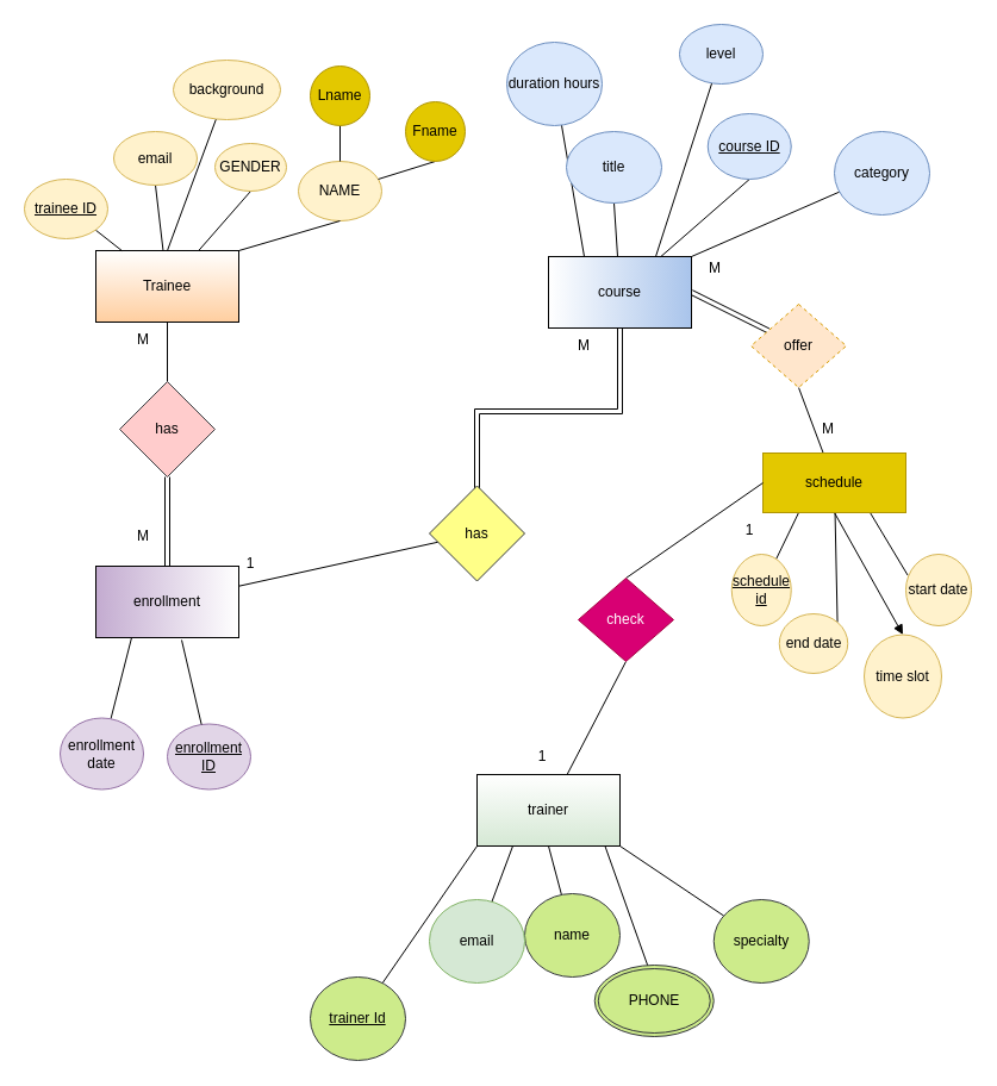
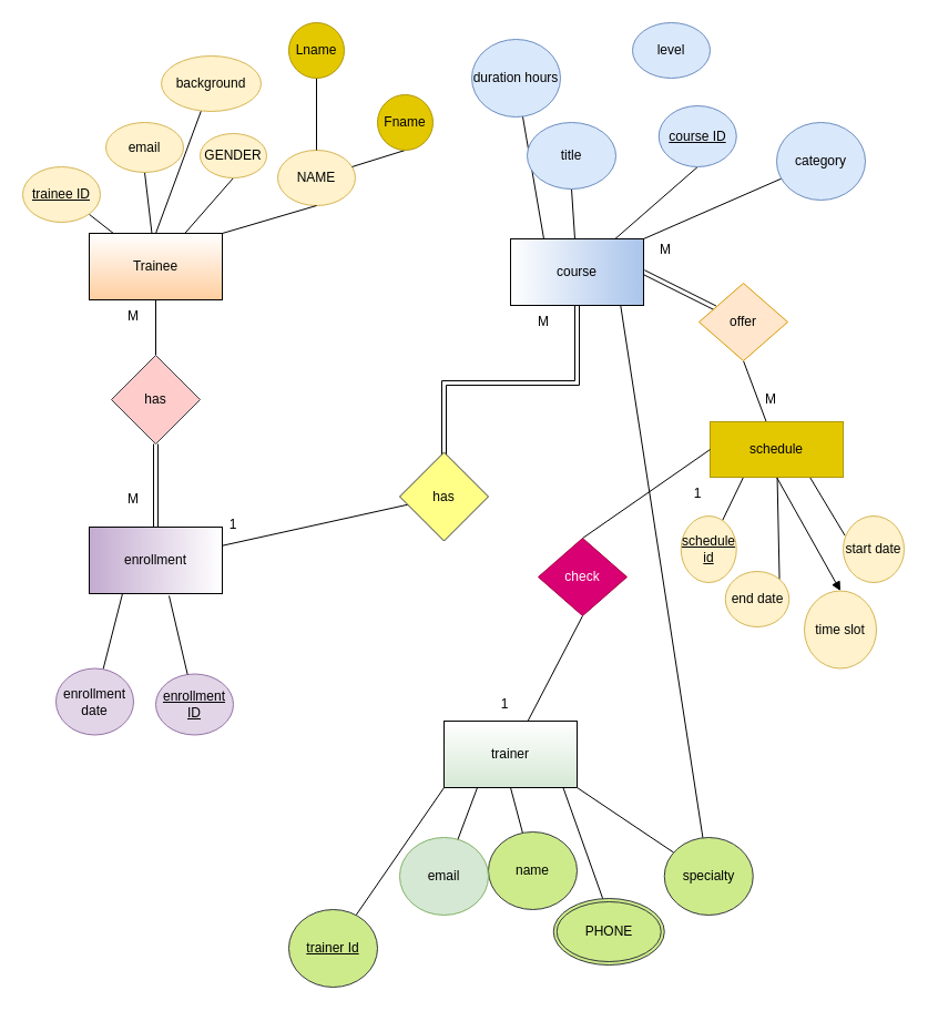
  <mxCell id="0" />
  <mxCell id="1" parent="0" />
  <mxCell id="2" style="edgeStyle=orthogonalEdgeStyle;rounded=0;orthogonalLoop=1;jettySize=auto;html=1;exitX=1;exitY=0;exitDx=0;exitDy=0;entryX=0.5;entryY=0;entryDx=0;entryDy=0;endArrow=none;startFill=0;shape=link;" parent="1" source="64" edge="1"><mxGeometry relative="1" as="geometry"><mxPoint x="520" y="280" as="sourcePoint" /><mxPoint x="400" y="412.5" as="targetPoint" /><Array as="points"><mxPoint x="520" y="345" /><mxPoint x="400" y="345" /></Array></mxGeometry></mxCell>
  <mxCell id="3" style="edgeStyle=none;rounded=0;orthogonalLoop=1;jettySize=auto;html=1;exitX=0.25;exitY=0;exitDx=0;exitDy=0;endArrow=none;startFill=0;" edge="1" parent="1" source="6" target="50"><mxGeometry relative="1" as="geometry"><mxPoint x="570" y="90" as="targetPoint" /></mxGeometry></mxCell>
- <mxCell id="4" style="edgeStyle=none;rounded=0;orthogonalLoop=1;jettySize=auto;html=1;exitX=0.75;exitY=0;exitDx=0;exitDy=0;endArrow=none;startFill=0;" edge="1" parent="1" source="6" target="51"><mxGeometry relative="1" as="geometry"><mxPoint x="710" y="80" as="targetPoint" /></mxGeometry></mxCell>
+ <mxCell id="4" style="edgeStyle=none;rounded=0;orthogonalLoop=1;jettySize=auto;html=1;exitX=0.75;exitY=0;exitDx=0;exitDy=0;endArrow=none;startFill=0;" edge="1" parent="1" source="6" target="35"><mxGeometry relative="1" as="geometry"><mxPoint x="710" y="80" as="targetPoint" /></mxGeometry></mxCell>
  <mxCell id="5" style="edgeStyle=none;rounded=0;orthogonalLoop=1;jettySize=auto;html=1;exitX=1;exitY=0.5;exitDx=0;exitDy=0;endArrow=none;startFill=0;shape=link;" edge="1" parent="1" source="6" target="54"><mxGeometry relative="1" as="geometry"><mxPoint x="660" y="340" as="targetPoint" /><mxPoint x="570" y="240" as="sourcePoint" /><Array as="points" /></mxGeometry></mxCell>
  <mxCell id="6" value="course" style="rounded=0;whiteSpace=wrap;html=1;gradientColor=#A9C4EB;gradientDirection=east;" parent="1" vertex="1"><mxGeometry x="460" y="215" width="120" height="60" as="geometry" /></mxCell>
  <mxCell id="7" style="edgeStyle=none;rounded=0;orthogonalLoop=1;jettySize=auto;html=1;exitX=0.5;exitY=0;exitDx=0;exitDy=0;endArrow=none;startFill=0;" edge="1" parent="1" source="8" target="49"><mxGeometry relative="1" as="geometry"><mxPoint x="190" y="90" as="targetPoint" /></mxGeometry></mxCell>
  <mxCell id="8" value="Trainee" style="rounded=0;whiteSpace=wrap;html=1;gradientColor=#FFCE9F;" parent="1" vertex="1"><mxGeometry x="80" y="210" width="120" height="60" as="geometry" /></mxCell>
  <mxCell id="9" value="enrollment" style="rounded=0;whiteSpace=wrap;html=1;gradientColor=#C3ABD0;gradientDirection=west;" parent="1" vertex="1"><mxGeometry x="80" y="475" width="120" height="60" as="geometry" /></mxCell>
  <mxCell id="10" style="rounded=0;orthogonalLoop=1;jettySize=auto;html=1;exitX=1;exitY=1;exitDx=0;exitDy=0;endArrow=none;startFill=0;curved=0;" parent="1" source="14" target="35" edge="1"><mxGeometry relative="1" as="geometry" /></mxCell>
  <mxCell id="11" style="rounded=0;orthogonalLoop=1;jettySize=auto;html=1;exitX=0.5;exitY=1;exitDx=0;exitDy=0;endArrow=none;startFill=0;" parent="1" source="14" target="37" edge="1"><mxGeometry relative="1" as="geometry" /></mxCell>
  <mxCell id="12" style="edgeStyle=none;rounded=0;orthogonalLoop=1;jettySize=auto;html=1;exitX=0;exitY=1;exitDx=0;exitDy=0;endArrow=none;startFill=0;" parent="1" source="14" target="36" edge="1"><mxGeometry relative="1" as="geometry" /></mxCell>
  <mxCell id="13" style="edgeStyle=none;rounded=0;orthogonalLoop=1;jettySize=auto;html=1;exitX=0.25;exitY=1;exitDx=0;exitDy=0;endArrow=none;startFill=0;" edge="1" parent="1" source="14" target="52"><mxGeometry relative="1" as="geometry"><mxPoint x="90" y="760" as="targetPoint" /></mxGeometry></mxCell>
  <mxCell id="14" value="trainer" style="rounded=0;whiteSpace=wrap;html=1;shadow=0;glass=0;fillStyle=auto;fillColor=default;gradientColor=#D5E8D4;" parent="1" vertex="1"><mxGeometry x="400" y="650" width="120" height="60" as="geometry" /></mxCell>
  <mxCell id="15" style="edgeStyle=none;rounded=0;orthogonalLoop=1;jettySize=auto;html=1;endArrow=none;startFill=0;" parent="1" source="16" target="9" edge="1"><mxGeometry relative="1" as="geometry"><mxPoint x="250" y="475" as="sourcePoint" /></mxGeometry></mxCell>
  <mxCell id="16" value="has" style="rhombus;whiteSpace=wrap;html=1;fillColor=#ffff88;strokeColor=#36393d;" parent="1" vertex="1"><mxGeometry x="360" y="407.5" width="80" height="80" as="geometry" /></mxCell>
  <mxCell id="17" style="edgeStyle=none;rounded=0;orthogonalLoop=1;jettySize=auto;html=1;entryX=1;entryY=0;entryDx=0;entryDy=0;endArrow=none;startFill=0;" parent="1" source="18" target="6" edge="1"><mxGeometry relative="1" as="geometry" /></mxCell>
  <mxCell id="18" value="category" style="ellipse;whiteSpace=wrap;html=1;shadow=0;fillColor=#dae8fc;strokeColor=#6c8ebf;" parent="1" vertex="1"><mxGeometry x="700" y="110" width="80" height="70" as="geometry" /></mxCell>
  <mxCell id="19" style="edgeStyle=none;rounded=0;orthogonalLoop=1;jettySize=auto;html=1;exitX=0.5;exitY=1;exitDx=0;exitDy=0;endArrow=none;startFill=0;" parent="1" source="20" target="6" edge="1"><mxGeometry relative="1" as="geometry" /></mxCell>
  <mxCell id="20" value="title" style="ellipse;whiteSpace=wrap;html=1;fillColor=#dae8fc;strokeColor=#6c8ebf;" parent="1" vertex="1"><mxGeometry x="475" y="110" width="80" height="60" as="geometry" /></mxCell>
  <mxCell id="21" style="rounded=0;orthogonalLoop=1;jettySize=auto;html=1;exitX=0.5;exitY=1;exitDx=0;exitDy=0;endArrow=none;startFill=0;" parent="1" source="22" target="6" edge="1"><mxGeometry relative="1" as="geometry" /></mxCell>
  <mxCell id="22" value="course ID" style="ellipse;whiteSpace=wrap;html=1;fontStyle=4;fillColor=#dae8fc;strokeColor=#6c8ebf;" parent="1" vertex="1"><mxGeometry x="593.75" y="95" width="70" height="55" as="geometry" /></mxCell>
  <mxCell id="23" style="rounded=0;orthogonalLoop=1;jettySize=auto;html=1;exitX=1;exitY=1;exitDx=0;exitDy=0;endArrow=none;startFill=0;" parent="1" source="24" target="8" edge="1"><mxGeometry relative="1" as="geometry" /></mxCell>
  <mxCell id="24" value="trainee ID" style="ellipse;whiteSpace=wrap;html=1;fontStyle=4;fillColor=#fff2cc;strokeColor=#d6b656;" parent="1" vertex="1"><mxGeometry x="20" y="150" width="70" height="50" as="geometry" /></mxCell>
  <mxCell id="25" style="rounded=0;orthogonalLoop=1;jettySize=auto;html=1;exitX=0.5;exitY=1;exitDx=0;exitDy=0;endArrow=none;startFill=0;" parent="1" source="26" target="8" edge="1"><mxGeometry relative="1" as="geometry" /></mxCell>
  <mxCell id="26" value="email" style="ellipse;whiteSpace=wrap;html=1;fillColor=#fff2cc;strokeColor=#d6b656;" parent="1" vertex="1"><mxGeometry x="95" y="110" width="70" height="45" as="geometry" /></mxCell>
  <mxCell id="27" style="rounded=0;orthogonalLoop=1;jettySize=auto;html=1;exitX=0.5;exitY=1;exitDx=0;exitDy=0;endArrow=none;startFill=0;" parent="1" source="28" target="8" edge="1"><mxGeometry relative="1" as="geometry" /></mxCell>
  <mxCell id="28" value="GENDER" style="ellipse;whiteSpace=wrap;html=1;fillColor=#fff2cc;strokeColor=#d6b656;" parent="1" vertex="1"><mxGeometry x="180" y="120" width="60" height="40" as="geometry" /></mxCell>
  <mxCell id="29" value="NAME" style="ellipse;whiteSpace=wrap;html=1;fillColor=#fff2cc;strokeColor=#d6b656;" parent="1" vertex="1"><mxGeometry x="250" y="135" width="70" height="50" as="geometry" /></mxCell>
  <mxCell id="30" style="edgeStyle=none;rounded=0;orthogonalLoop=1;jettySize=auto;html=1;exitX=0.5;exitY=1;exitDx=0;exitDy=0;endArrow=none;startFill=0;" parent="1" source="31" target="29" edge="1"><mxGeometry relative="1" as="geometry" /></mxCell>
- <mxCell id="31" value="Lname" style="ellipse;whiteSpace=wrap;html=1;fillColor=#e3c800;fontColor=#000000;strokeColor=#B09500;" parent="1" vertex="1"><mxGeometry x="260" y="55" width="50" height="50" as="geometry" /></mxCell>
+ <mxCell id="31" value="Lname" style="ellipse;whiteSpace=wrap;html=1;fillColor=#e3c800;fontColor=#000000;strokeColor=#B09500;" parent="1" vertex="1"><mxGeometry x="260" y="20" width="50" height="50" as="geometry" /></mxCell>
  <mxCell id="32" style="rounded=0;orthogonalLoop=1;jettySize=auto;html=1;exitX=0.5;exitY=1;exitDx=0;exitDy=0;endArrow=none;startFill=0;" parent="1" source="33" target="29" edge="1"><mxGeometry relative="1" as="geometry" /></mxCell>
  <mxCell id="33" value="Fname" style="ellipse;whiteSpace=wrap;html=1;fillColor=#e3c800;fontColor=#000000;strokeColor=#B09500;" parent="1" vertex="1"><mxGeometry x="340" y="85" width="50" height="50" as="geometry" /></mxCell>
  <mxCell id="34" style="rounded=0;orthogonalLoop=1;jettySize=auto;html=1;exitX=0.5;exitY=1;exitDx=0;exitDy=0;entryX=1;entryY=0;entryDx=0;entryDy=0;endArrow=none;startFill=0;" parent="1" source="29" target="8" edge="1"><mxGeometry relative="1" as="geometry" /></mxCell>
  <mxCell id="35" value="specialty" style="ellipse;whiteSpace=wrap;html=1;fillColor=#cdeb8b;strokeColor=#36393d;" parent="1" vertex="1"><mxGeometry x="598.75" y="755" width="80" height="70" as="geometry" /></mxCell>
  <mxCell id="36" value="trainer Id" style="ellipse;whiteSpace=wrap;html=1;fontStyle=4;fillColor=#cdeb8b;strokeColor=#36393d;" parent="1" vertex="1"><mxGeometry x="260" y="820" width="80" height="70" as="geometry" /></mxCell>
  <mxCell id="37" value="name" style="ellipse;whiteSpace=wrap;html=1;fillColor=#cdeb8b;strokeColor=#36393d;" parent="1" vertex="1"><mxGeometry x="440" y="750" width="80" height="70" as="geometry" /></mxCell>
  <mxCell id="38" value="enrollment ID" style="ellipse;whiteSpace=wrap;html=1;fontStyle=4;fillColor=#e1d5e7;strokeColor=#9673a6;" parent="1" vertex="1"><mxGeometry x="140" y="607.5" width="70" height="55" as="geometry" /></mxCell>
  <mxCell id="39" style="edgeStyle=none;rounded=0;orthogonalLoop=1;jettySize=auto;html=1;entryX=0.25;entryY=1;entryDx=0;entryDy=0;endArrow=none;startFill=0;" parent="1" source="40" target="9" edge="1"><mxGeometry relative="1" as="geometry"><Array as="points" /></mxGeometry></mxCell>
  <mxCell id="40" value="enrollment date" style="ellipse;whiteSpace=wrap;html=1;fillColor=#e1d5e7;strokeColor=#9673a6;" parent="1" vertex="1"><mxGeometry x="50" y="602.5" width="70" height="60" as="geometry" /></mxCell>
  <mxCell id="41" style="edgeStyle=none;rounded=0;orthogonalLoop=1;jettySize=auto;html=1;entryX=0.6;entryY=1.033;entryDx=0;entryDy=0;entryPerimeter=0;endArrow=none;startFill=0;" parent="1" source="38" target="9" edge="1"><mxGeometry relative="1" as="geometry" /></mxCell>
  <mxCell id="42" style="edgeStyle=none;rounded=0;orthogonalLoop=1;jettySize=auto;html=1;endArrow=none;startFill=0;" parent="1" source="44" target="8" edge="1"><mxGeometry relative="1" as="geometry" /></mxCell>
  <mxCell id="43" style="edgeStyle=none;rounded=0;orthogonalLoop=1;jettySize=auto;html=1;exitX=0.5;exitY=1;exitDx=0;exitDy=0;endArrow=none;startFill=0;shape=link;" edge="1" parent="1" source="44" target="9"><mxGeometry relative="1" as="geometry" /></mxCell>
  <mxCell id="44" value="has" style="rhombus;whiteSpace=wrap;html=1;fillColor=#ffcccc;strokeColor=#36393d;" parent="1" vertex="1"><mxGeometry x="100" y="320" width="80" height="80" as="geometry" /></mxCell>
  <mxCell id="45" value="M" style="text;html=1;align=center;verticalAlign=middle;whiteSpace=wrap;rounded=0;" parent="1" vertex="1"><mxGeometry x="570" y="210" width="60" height="30" as="geometry" /></mxCell>
  <mxCell id="46" value="M" style="text;html=1;align=center;verticalAlign=middle;whiteSpace=wrap;rounded=0;" parent="1" vertex="1"><mxGeometry x="665" y="345" width="60" height="30" as="geometry" /></mxCell>
  <mxCell id="47" value="1" style="text;html=1;align=center;verticalAlign=middle;whiteSpace=wrap;rounded=0;" parent="1" vertex="1"><mxGeometry x="180" y="460" width="60" height="25" as="geometry" /></mxCell>
  <mxCell id="48" value="M" style="text;html=1;align=center;verticalAlign=middle;whiteSpace=wrap;rounded=0;" parent="1" vertex="1"><mxGeometry x="90" y="270" width="60" height="30" as="geometry" /></mxCell>
  <mxCell id="49" value="background" style="ellipse;whiteSpace=wrap;html=1;fillColor=#fff2cc;strokeColor=#d6b656;" vertex="1" parent="1"><mxGeometry x="145" y="50" width="90" height="50" as="geometry" /></mxCell>
  <mxCell id="50" value="duration hours" style="ellipse;whiteSpace=wrap;html=1;fillColor=#dae8fc;strokeColor=#6c8ebf;" vertex="1" parent="1"><mxGeometry x="425" y="35" width="80" height="70" as="geometry" /></mxCell>
  <mxCell id="51" value="level" style="ellipse;whiteSpace=wrap;html=1;fillColor=#dae8fc;strokeColor=#6c8ebf;" vertex="1" parent="1"><mxGeometry x="570" y="20" width="70" height="50" as="geometry" /></mxCell>
  <mxCell id="52" value="email" style="ellipse;whiteSpace=wrap;html=1;fillColor=#d5e8d4;strokeColor=#82b366;" vertex="1" parent="1"><mxGeometry x="360" y="755" width="80" height="70" as="geometry" /></mxCell>
  <mxCell id="53" style="edgeStyle=none;rounded=0;orthogonalLoop=1;jettySize=auto;html=1;exitX=0.5;exitY=1;exitDx=0;exitDy=0;endArrow=none;startFill=0;" edge="1" parent="1" source="54" target="59"><mxGeometry relative="1" as="geometry"><mxPoint x="650" y="420" as="targetPoint" /></mxGeometry></mxCell>
- <mxCell id="54" value="offer" style="rhombus;whiteSpace=wrap;html=1;fillColor=#ffe6cc;strokeColor=#d79b00;dashed=1;" vertex="1" parent="1"><mxGeometry x="630" y="255" width="80" height="70" as="geometry" /></mxCell>
+ <mxCell id="54" value="offer" style="rhombus;whiteSpace=wrap;html=1;fillColor=#ffe6cc;strokeColor=#d79b00;" vertex="1" parent="1"><mxGeometry x="630" y="255" width="80" height="70" as="geometry" /></mxCell>
  <mxCell id="55" style="edgeStyle=none;rounded=0;orthogonalLoop=1;jettySize=auto;html=1;endArrow=none;startFill=0;entryX=0.03;entryY=0.295;entryDx=0;entryDy=0;entryPerimeter=0;" edge="1" parent="1" target="61"><mxGeometry relative="1" as="geometry"><mxPoint x="750" y="490" as="targetPoint" /><mxPoint x="730" y="430" as="sourcePoint" /></mxGeometry></mxCell>
  <mxCell id="56" style="rounded=0;orthogonalLoop=1;jettySize=auto;html=1;endArrow=none;startFill=0;entryX=1;entryY=0;entryDx=0;entryDy=0;" edge="1" parent="1" source="59" target="62"><mxGeometry relative="1" as="geometry"><mxPoint x="640" y="480" as="targetPoint" /></mxGeometry></mxCell>
  <mxCell id="57" style="edgeStyle=none;rounded=0;orthogonalLoop=1;jettySize=auto;html=1;exitX=0.25;exitY=1;exitDx=0;exitDy=0;endArrow=none;startFill=0;" edge="1" parent="1" source="59" target="60"><mxGeometry relative="1" as="geometry"><mxPoint x="630" y="500" as="targetPoint" /></mxGeometry></mxCell>
  <mxCell id="58" style="edgeStyle=none;rounded=0;orthogonalLoop=1;jettySize=auto;html=1;exitX=0.5;exitY=1;exitDx=0;exitDy=0;entryX=0.5;entryY=0;entryDx=0;entryDy=0;endArrow=block;startFill=0;" edge="1" parent="1" source="59" target="63"><mxGeometry relative="1" as="geometry" /></mxCell>
  <mxCell id="59" value="schedule" style="rounded=0;whiteSpace=wrap;html=1;fillColor=#e3c800;strokeColor=#B09500;fontColor=#000000;" vertex="1" parent="1"><mxGeometry x="640" y="380" width="120" height="50" as="geometry" /></mxCell>
  <mxCell id="60" value="&lt;u&gt;schedule id&lt;/u&gt;" style="ellipse;whiteSpace=wrap;html=1;fillColor=#fff2cc;strokeColor=#d6b656;" vertex="1" parent="1"><mxGeometry x="613.75" y="465" width="50" height="60" as="geometry" /></mxCell>
  <mxCell id="61" value="start date" style="ellipse;whiteSpace=wrap;html=1;fillColor=#fff2cc;strokeColor=#d6b656;" vertex="1" parent="1"><mxGeometry x="760" y="465" width="55" height="60" as="geometry" /></mxCell>
  <mxCell id="62" value="end date" style="ellipse;whiteSpace=wrap;html=1;fillColor=#fff2cc;strokeColor=#d6b656;" vertex="1" parent="1"><mxGeometry x="653.75" y="515" width="57.5" height="50" as="geometry" /></mxCell>
  <mxCell id="63" value="time slot" style="ellipse;whiteSpace=wrap;html=1;fillColor=#fff2cc;strokeColor=#d6b656;" vertex="1" parent="1"><mxGeometry x="725" y="532.5" width="65" height="70" as="geometry" /></mxCell>
  <mxCell id="64" value="M" style="text;html=1;align=center;verticalAlign=middle;whiteSpace=wrap;rounded=0;" vertex="1" parent="1"><mxGeometry x="460" y="275" width="60" height="30" as="geometry" /></mxCell>
  <mxCell id="65" style="edgeStyle=none;rounded=0;orthogonalLoop=1;jettySize=auto;html=1;endArrow=none;startFill=0;exitX=1;exitY=0.5;exitDx=0;exitDy=0;" edge="1" parent="1" source="67" target="14"><mxGeometry relative="1" as="geometry" /></mxCell>
  <mxCell id="66" style="edgeStyle=none;rounded=0;orthogonalLoop=1;jettySize=auto;html=1;exitX=0;exitY=0.5;exitDx=0;exitDy=0;entryX=0;entryY=0.5;entryDx=0;entryDy=0;endArrow=none;startFill=0;" edge="1" parent="1" source="67" target="59"><mxGeometry relative="1" as="geometry" /></mxCell>
  <mxCell id="67" value="check" style="rhombus;whiteSpace=wrap;html=1;fillColor=#d80073;strokeColor=#A50040;fontColor=#ffffff;rotation=0;direction=south;" vertex="1" parent="1"><mxGeometry x="485" y="485" width="80" height="70" as="geometry" /></mxCell>
  <mxCell id="68" style="edgeStyle=none;rounded=0;orthogonalLoop=1;jettySize=auto;html=1;exitX=1;exitY=1;exitDx=0;exitDy=0;" edge="1" parent="1" source="35" target="35"><mxGeometry relative="1" as="geometry" /></mxCell>
  <mxCell id="69" value="M" style="text;html=1;align=center;verticalAlign=middle;whiteSpace=wrap;rounded=0;" vertex="1" parent="1"><mxGeometry x="90" y="435" width="60" height="30" as="geometry" /></mxCell>
  <mxCell id="70" value="1" style="text;html=1;align=center;verticalAlign=middle;whiteSpace=wrap;rounded=0;" vertex="1" parent="1"><mxGeometry x="598.75" y="430" width="60" height="30" as="geometry" /></mxCell>
  <mxCell id="71" value="1" style="text;html=1;align=center;verticalAlign=middle;whiteSpace=wrap;rounded=0;" vertex="1" parent="1"><mxGeometry x="425" y="620" width="60" height="30" as="geometry" /></mxCell>
  <mxCell id="72" style="edgeStyle=none;rounded=0;orthogonalLoop=1;jettySize=auto;html=1;entryX=0.896;entryY=1.003;entryDx=0;entryDy=0;entryPerimeter=0;endArrow=none;startFill=0;" edge="1" parent="1" target="14"><mxGeometry relative="1" as="geometry"><mxPoint x="543.471" y="811.007" as="sourcePoint" /></mxGeometry></mxCell>
  <mxCell id="73" value="PHONE" style="ellipse;shape=doubleEllipse;margin=3;whiteSpace=wrap;html=1;align=center;fillColor=#cdeb8b;strokeColor=#36393d;" vertex="1" parent="1"><mxGeometry x="498.75" y="810" width="100" height="60" as="geometry" /></mxCell>
